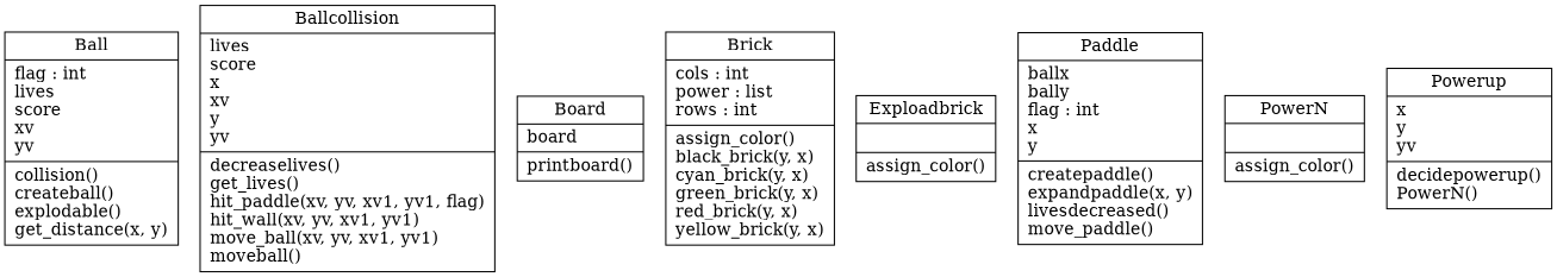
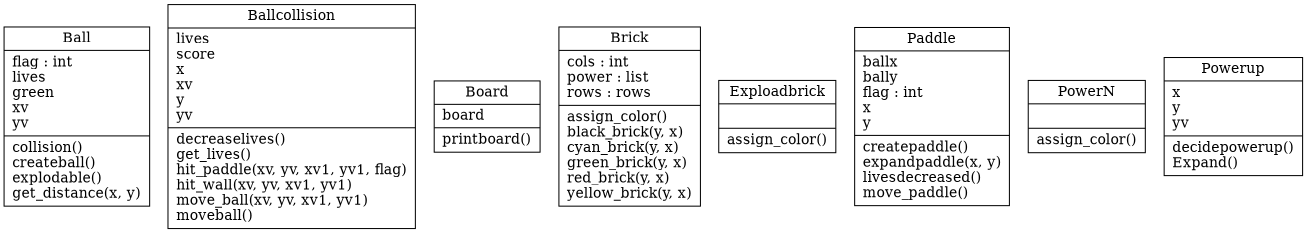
  digraph {
    rankdir=BT
    node [color=black fontcolor=black shape=record style=solid]
-   n1 [label="{Ball|flag : int\llives\lscore\lxv\lyv\l|collision()\lcreateball()\lexplodable()\lget_distance(x, y)\l}"]
+   n1 [label="{Ball|flag : int\llives\lgreen\lxv\lyv\l|collision()\lcreateball()\lexplodable()\lget_distance(x, y)\l}"]
    n2 [label="{Ballcollision|lives\lscore\lx\lxv\ly\lyv\l|decreaselives()\lget_lives()\lhit_paddle(xv, yv, xv1, yv1, flag)\lhit_wall(xv, yv, xv1, yv1)\lmove_ball(xv, yv, xv1, yv1)\lmoveball()\l}"]
    n3 [label="{Board|board\l|printboard()\l}"]
-   n4 [label="{Brick|cols : int\lpower : list\lrows : int\l|assign_color()\lblack_brick(y, x)\lcyan_brick(y, x)\lgreen_brick(y, x)\lred_brick(y, x)\lyellow_brick(y, x)\l}"]
+   n4 [label="{Brick|cols : int\lpower : list\lrows : rows\l|assign_color()\lblack_brick(y, x)\lcyan_brick(y, x)\lgreen_brick(y, x)\lred_brick(y, x)\lyellow_brick(y, x)\l}"]
    n5 [label="{Exploadbrick|\l|assign_color()\l}"]
    n6 [label="{Paddle|ballx\lbally\lflag : int\lx\ly\l|createpaddle()\lexpandpaddle(x, y)\llivesdecreased()\lmove_paddle()\l}"]
    n7 [label="{PowerN|\l|assign_color()\l}"]
-   n8 [label="{Powerup|x\ly\lyv\l|decidepowerup()\lPowerN()\l}"]
+   n8 [label="{Powerup|x\ly\lyv\l|decidepowerup()\lExpand()\l}"]
  }
